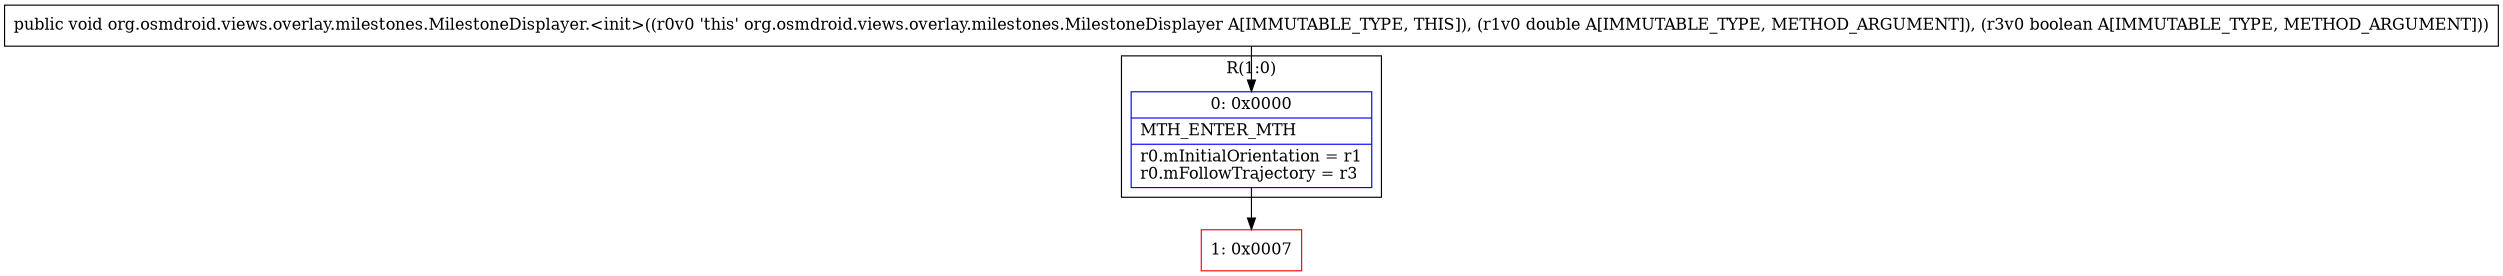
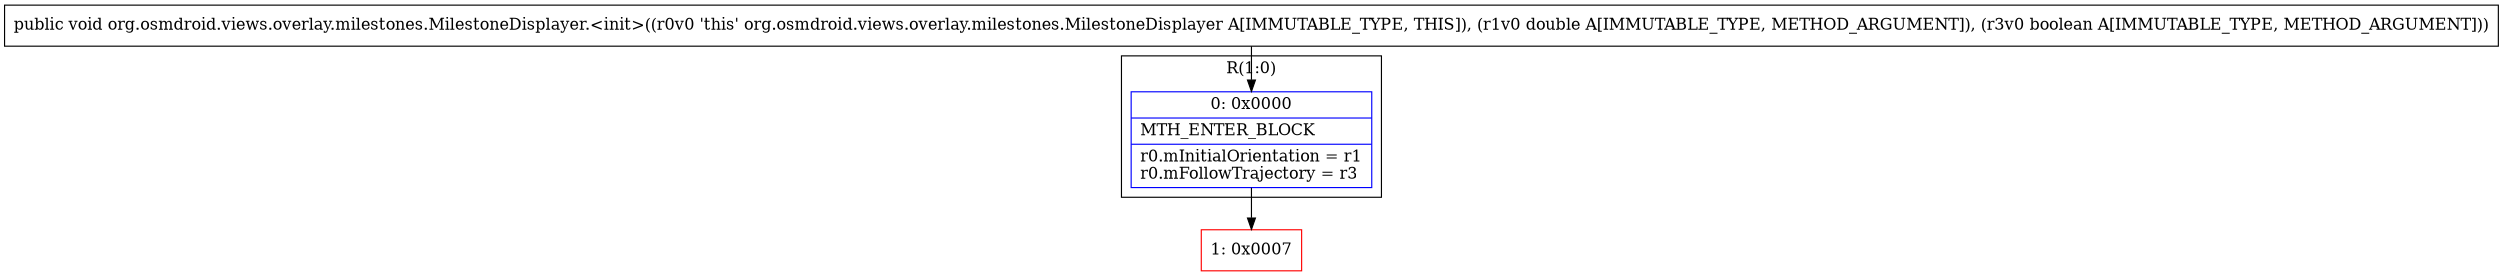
  digraph {
    node [shape=record]
-   n1 [color=blue label="{0\:\ 0x0000|MTH_ENTER_MTH\l|r0.mInitialOrientation = r1\lr0.mFollowTrajectory = r3\l}"]
+   n1 [color=blue label="{0\:\ 0x0000|MTH_ENTER_BLOCK\l|r0.mInitialOrientation = r1\lr0.mFollowTrajectory = r3\l}"]
    n2 [color=red label="{1\:\ 0x0007}"]
    n3 [label="{public void org.osmdroid.views.overlay.milestones.MilestoneDisplayer.\<init\>((r0v0 'this' org.osmdroid.views.overlay.milestones.MilestoneDisplayer A[IMMUTABLE_TYPE, THIS]), (r1v0 double A[IMMUTABLE_TYPE, METHOD_ARGUMENT]), (r3v0 boolean A[IMMUTABLE_TYPE, METHOD_ARGUMENT])) }"]
    subgraph cluster_1 {
      label="R(1:0)"
      n1
    }
    n1 -> n2
    n3 -> n1
  }
